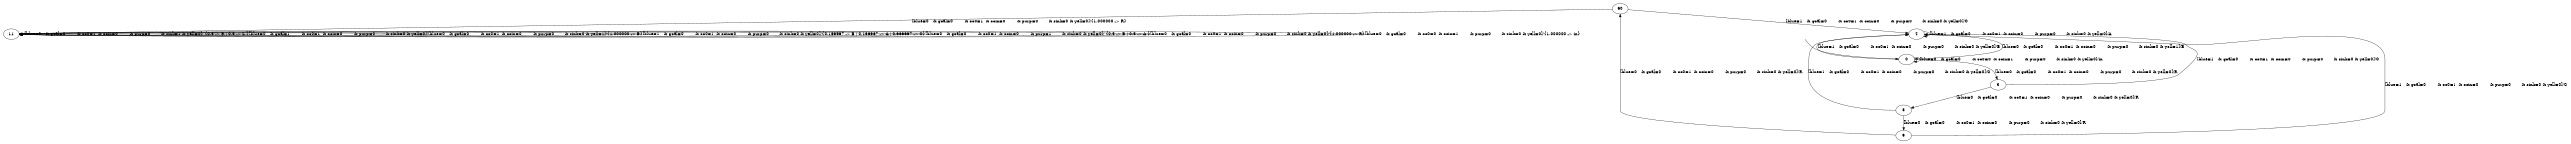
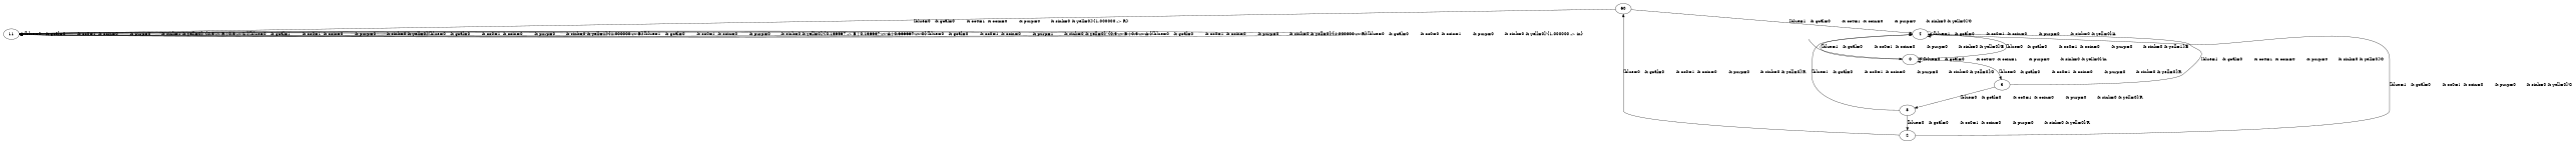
  digraph {
    fontname="DejaVu Serif"
    node [fontname="DejaVu Serif"]
    edge [fontname="DejaVu Serif"]
    11
    n2 [label=60]
    4
    0
-   9
+   9 [label=2]
    8
    3
    __init [style=invis width=0]
    11 -> 11 [label="[blue=0	& goal=0	& oo0=1	& ooin=0	& purp=0	& sink=1	& yell=0]/ {0.5 -> R | 0.5 -> L }"]
    11 -> 11 [label="[blue=0	& goal=1	& oo0=1	& ooin=0	& purp=0	& sink=0	& yell=0]/"]
    11 -> 11 [label="[blue=0	& goal=0	& oo0=1	& ooin=0	& purp=0	& sink=0	& yell=1]/{1.000000 -> B}"]
    11 -> 11 [label="[blue=1	& goal=0	& oo0=1	& ooin=0	& purp=0	& sink=0	& yell=0]/{0.166667 -> B | 0.166667 -> A | 0.666667 -> C}"]
    11 -> 11 [label="[blue=0	& goal=0	& oo0=1	& ooin=0	& purp=1	& sink=0	& yell=0]/ {0.5 -> B | 0.5 -> A }"]
    11 -> 11 [label="[blue=0	& goal=0	& oo0=1	& ooin=0	& purp=0	& sink=0	& yell=0]/{1.000000 -> R}"]
    11 -> 11 [label="[blue=0	& goal=0	& oo0=0	& ooin=1	& purp=0	& sink=0	& yell=0]/{1.000000 -> in}"]
    n2 -> 11 [label="[blue=0	& goal=0	& oo0=1	& ooin=0	& purp=0	& sink=0	& yell=0]/{1.000000 -> R}"]
    n2 -> 4 [label="[blue=1	& goal=0	& oo0=1	& ooin=0	& purp=0	& sink=0	& yell=0]/C"]
    4 -> 4 [label="[blue=1	& goal=0	& oo0=1	& ooin=0	& purp=0	& sink=0	& yell=0]/A"]
    4 -> 0 [label="[blue=0	& goal=0	& oo0=1	& ooin=0	& purp=0	& sink=0	& yell=1]/B"]
    0 -> 4 [label="[blue=1	& goal=0	& oo0=1	& ooin=0	& purp=0	& sink=0	& yell=0]/B"]
    0 -> 0 [label="[blue=0	& goal=0	& oo0=0	& ooin=1	& purp=0	& sink=0	& yell=0]/in"]
    0 -> 3 [label="[blue=0	& goal=0	& oo0=1	& ooin=0	& purp=0	& sink=0	& yell=0]/R"]
    9 -> n2 [label="[blue=0	& goal=0	& oo0=1	& ooin=0	& purp=0	& sink=0	& yell=0]/R"]
    9 -> 4 [label="[blue=1	& goal=0	& oo0=1	& ooin=0	& purp=0	& sink=0	& yell=0]/C"]
    8 -> 4 [label="[blue=1	& goal=0	& oo0=1	& ooin=0	& purp=0	& sink=0	& yell=0]/C"]
    8 -> 9 [label="[blue=0	& goal=0	& oo0=1	& ooin=0	& purp=0	& sink=0	& yell=0]/R"]
    3 -> 4 [label="[blue=1	& goal=0	& oo0=1	& ooin=0	& purp=0	& sink=0	& yell=0]/C"]
    3 -> 8 [label="[blue=0	& goal=0	& oo0=1	& ooin=0	& purp=0	& sink=0	& yell=0]/R"]
    __init -> 0
  }
